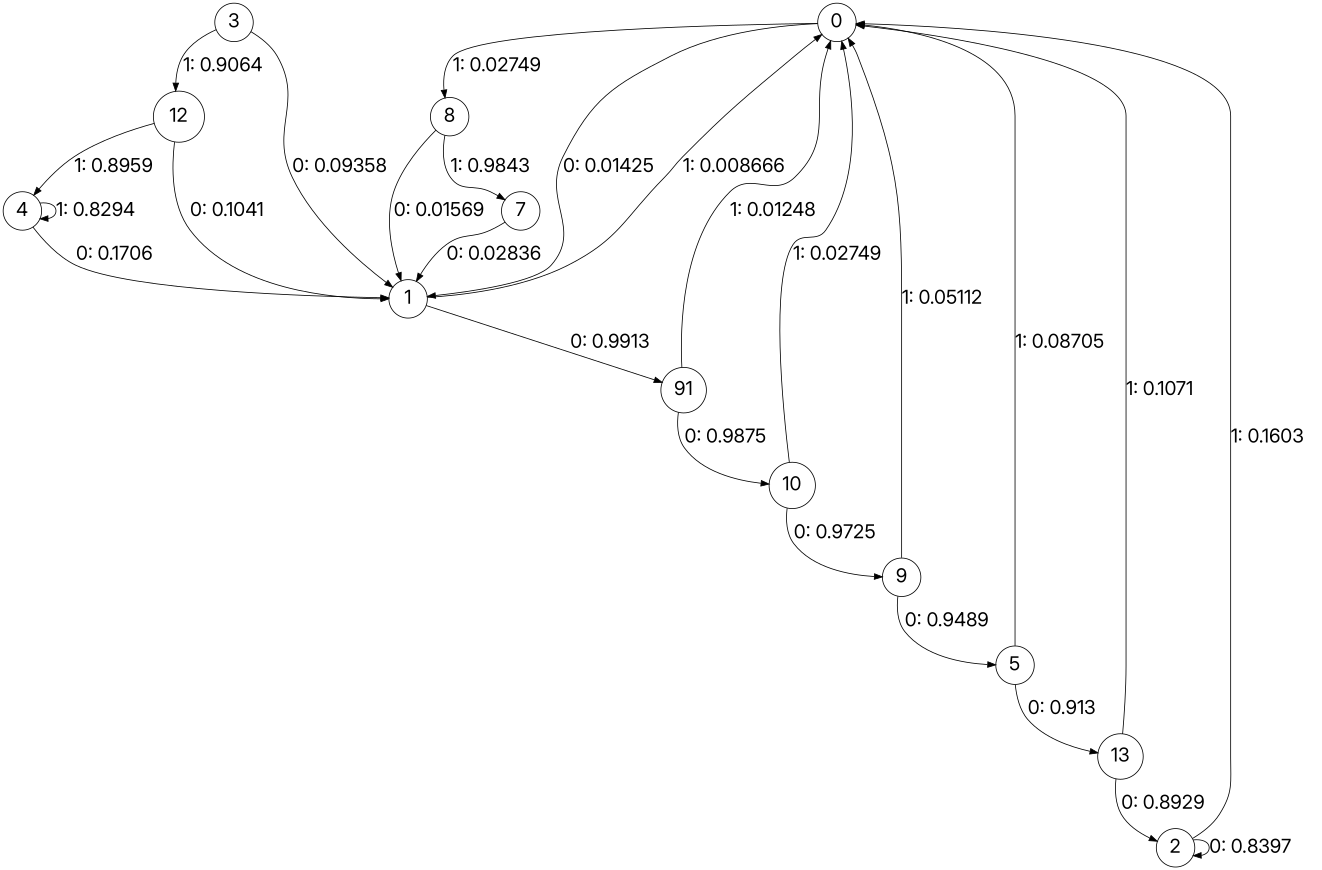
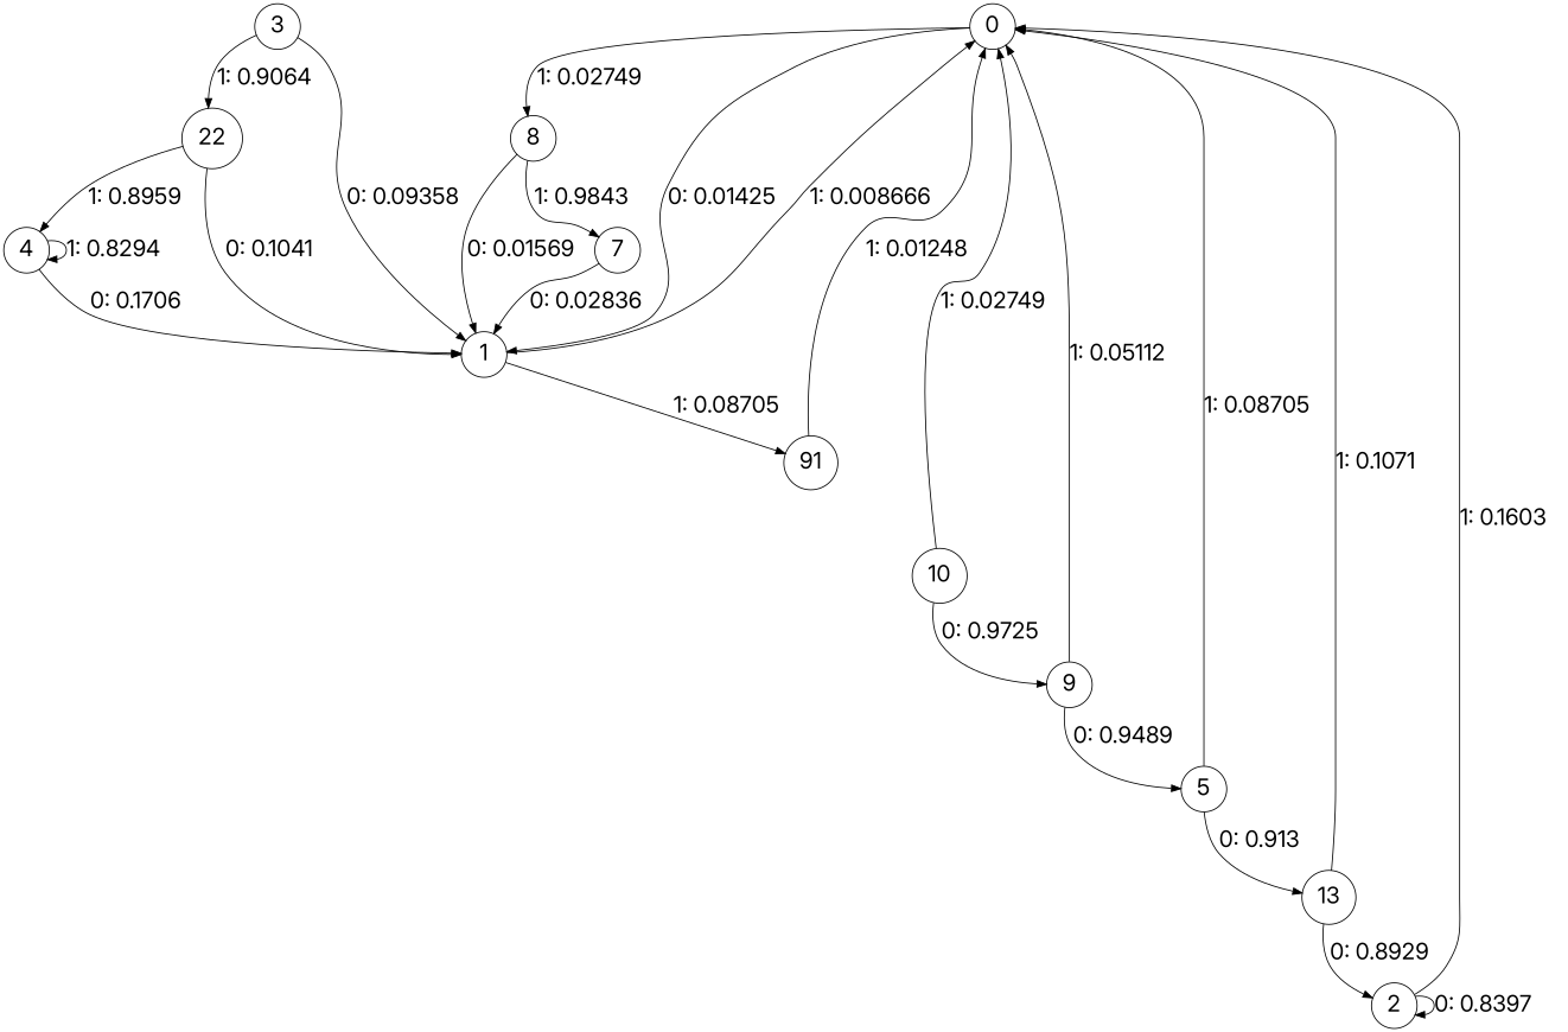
  digraph {
    fontname=Inter
    node [fontname=Inter fontsize=24 shape=circle]
    edge [fontname=Inter fontsize=24]
    0
    1
    8
    n4 [label=91]
    7
    10
    9
    2
    3
-   12
+   12 [label=22]
    4
    5
    13
    0 -> 1 [label="0: 0.01425  "]
    0 -> 8 [label="1: 0.02749  "]
    1 -> 0 [label="1: 0.008666  "]
-   1 -> n4 [label="0: 0.9913   "]
+   1 -> n4 [label="1: 0.08705  "]
    8 -> 1 [label="0: 0.01569  "]
    8 -> 7 [label="1: 0.9843   "]
    n4 -> 0 [label="1: 0.01248  "]
-   n4 -> 10 [label="0: 0.9875   "]
    7 -> 1 [label="0: 0.02836  "]
    10 -> 0 [label="1: 0.02749  "]
    10 -> 9 [label="0: 0.9725   "]
    9 -> 0 [label="1: 0.05112  "]
    9 -> 5 [label="0: 0.9489   "]
    2 -> 0 [label="1: 0.1603   "]
    2 -> 2 [label="0: 0.8397   "]
    3 -> 1 [label="0: 0.09358  "]
    3 -> 12 [label="1: 0.9064   "]
    12 -> 1 [label="0: 0.1041   "]
    12 -> 4 [label="1: 0.8959   "]
    4 -> 1 [label="0: 0.1706   "]
    4 -> 4 [label="1: 0.8294   "]
    5 -> 0 [label="1: 0.08705  "]
    5 -> 13 [label="0: 0.913    "]
    13 -> 0 [label="1: 0.1071   "]
    13 -> 2 [label="0: 0.8929   "]
  }
